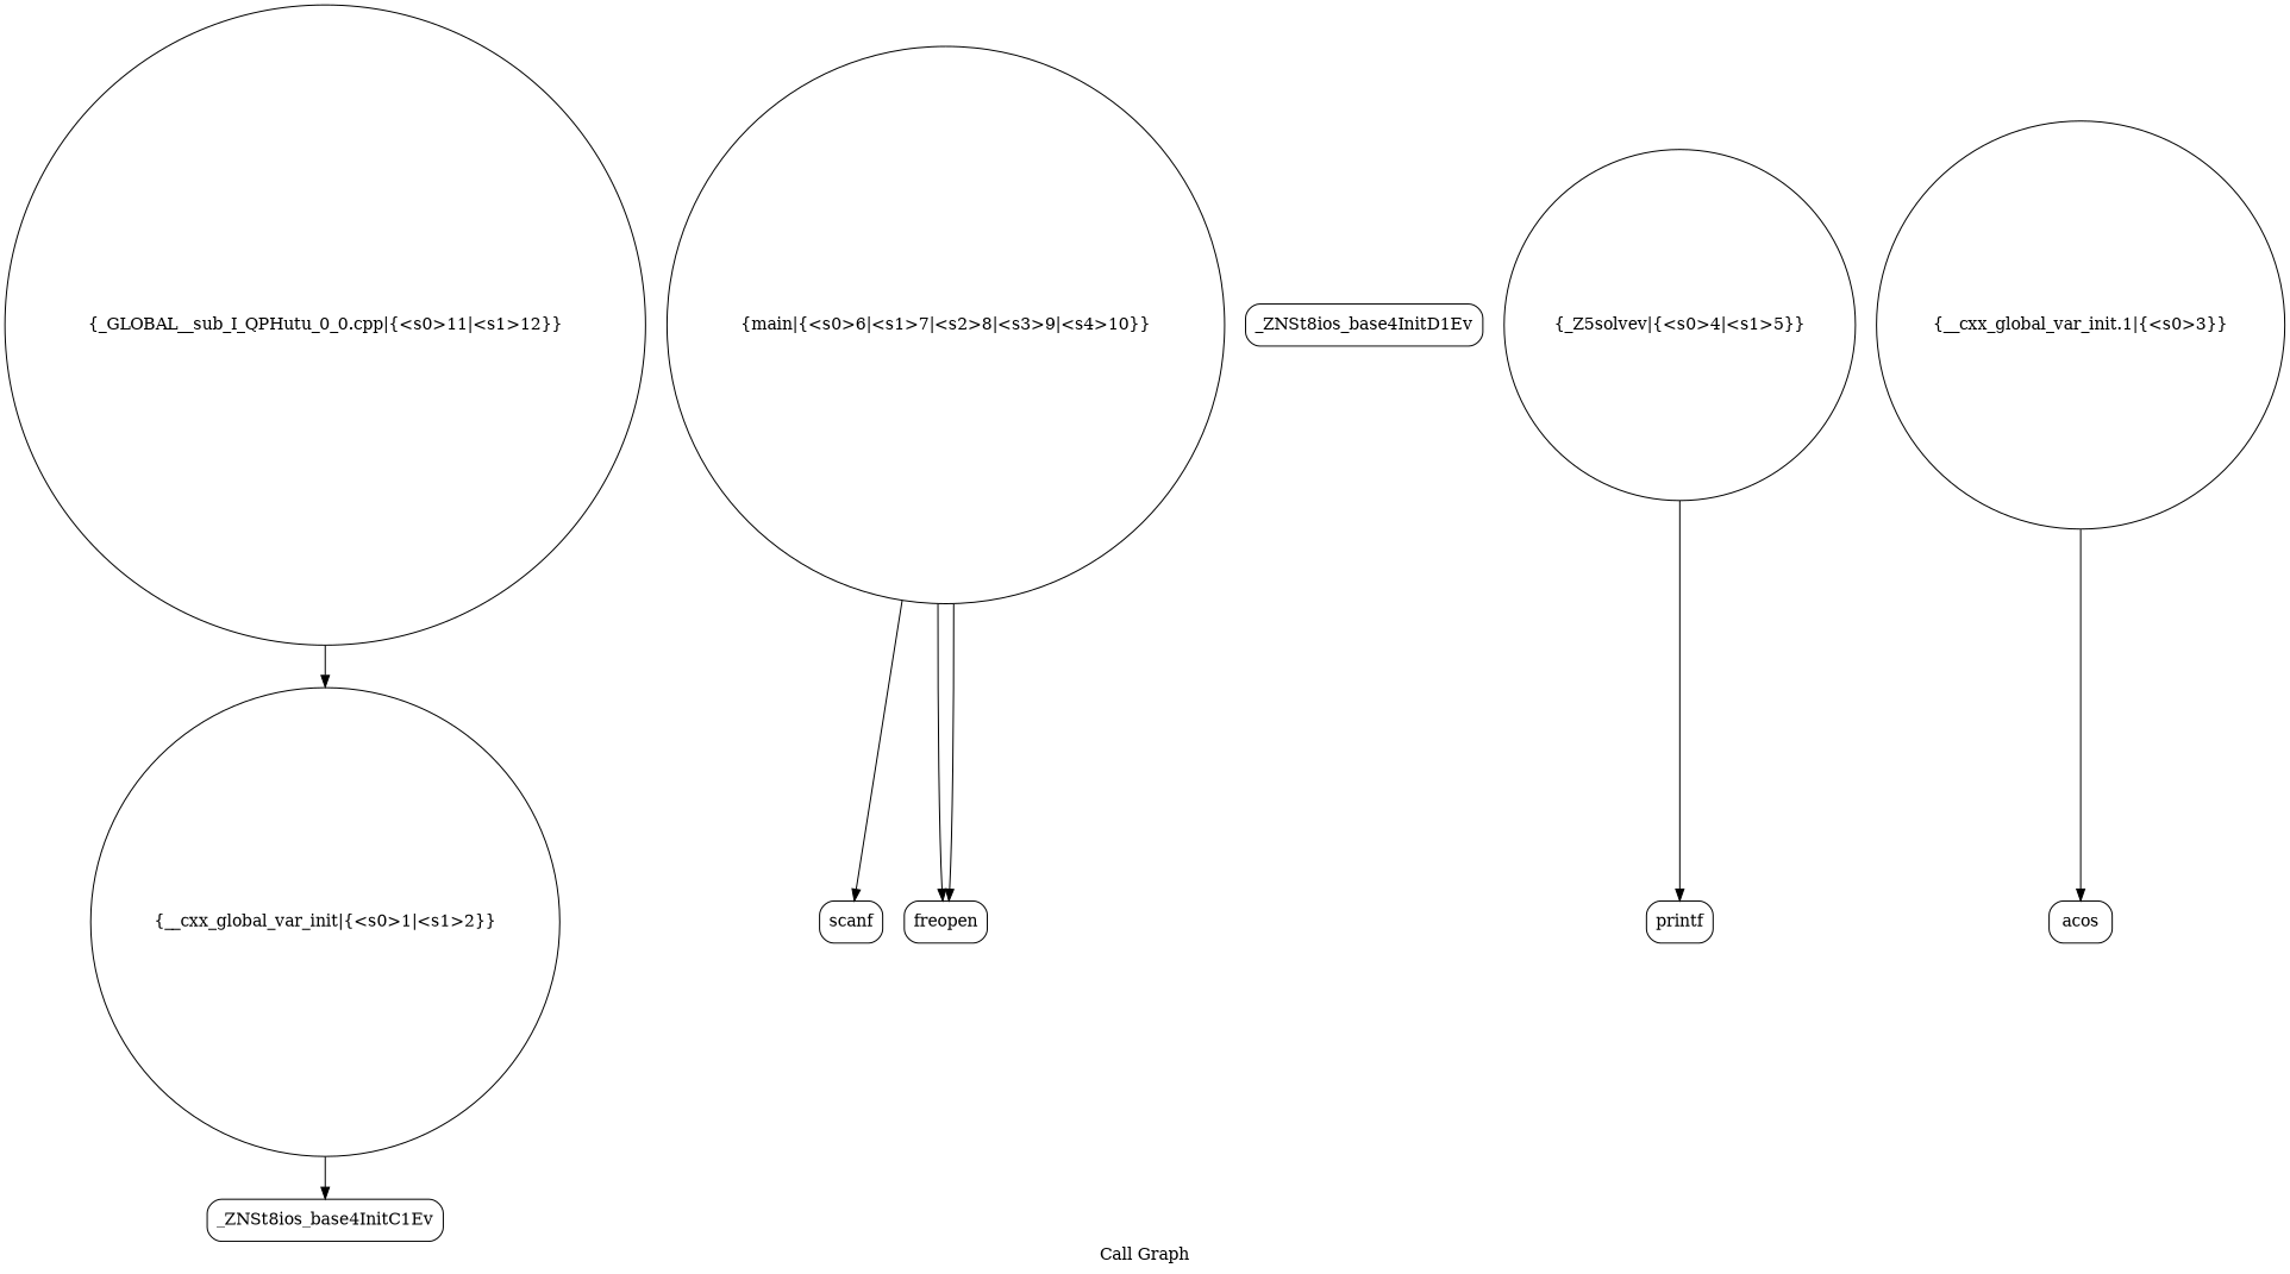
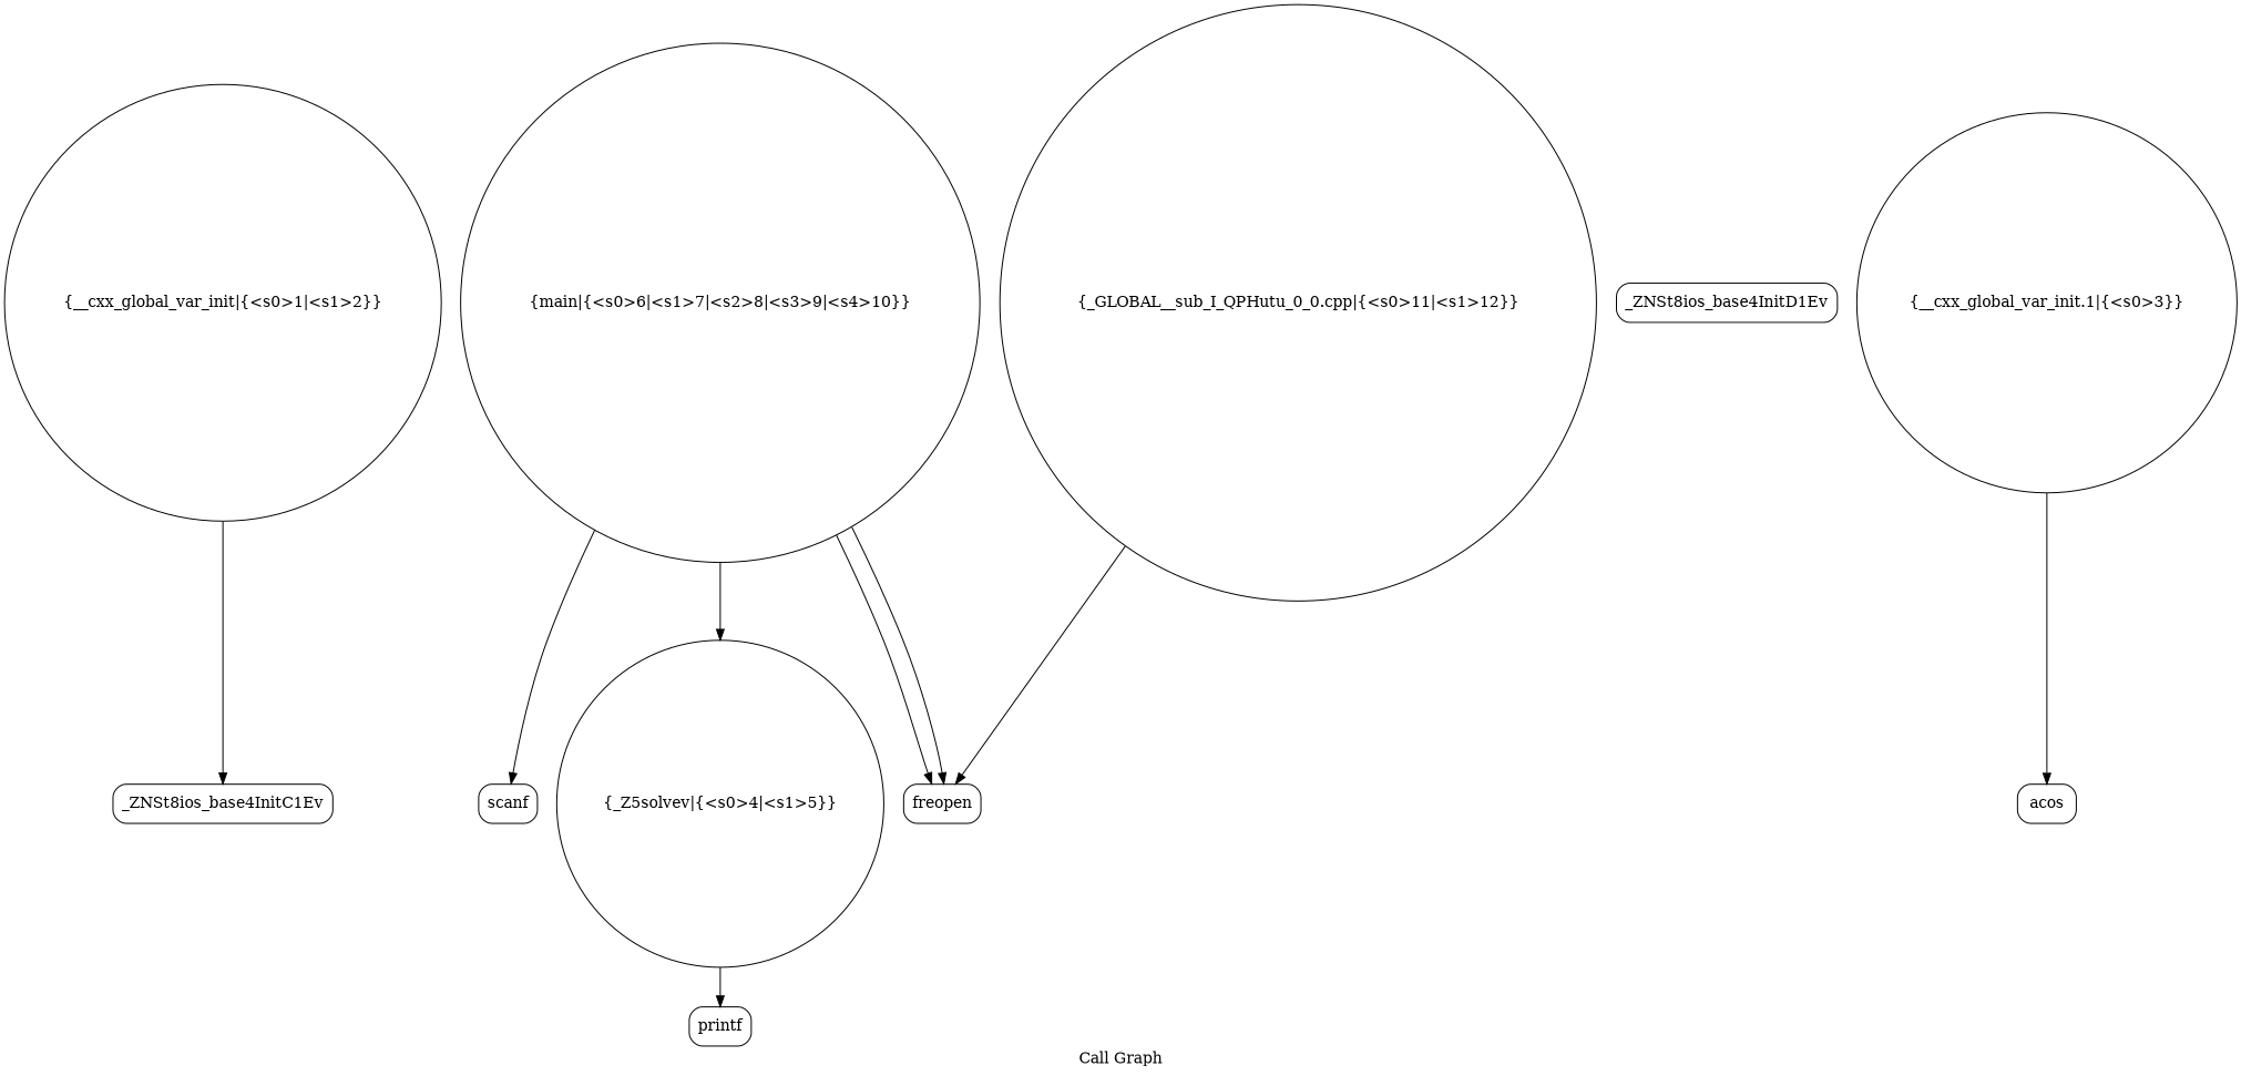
  digraph {
    label="Call Graph"
    node [shape=Mrecord]
    edge [color=black tailport=s0]
    n1 [label="{__cxx_global_var_init|{<s0>1|<s1>2}}" shape=circle]
    n2 [label="{_ZNSt8ios_base4InitC1Ev}"]
    n3 [label="{scanf}"]
    n4 [label="{_ZNSt8ios_base4InitD1Ev}"]
    n5 [label="{main|{<s0>6|<s1>7|<s2>8|<s3>9|<s4>10}}" shape=circle]
    n6 [label="{freopen}"]
    n7 [label="{_Z5solvev|{<s0>4|<s1>5}}" shape=circle]
    n8 [label="{printf}"]
    n9 [label="{__cxx_global_var_init.1|{<s0>3}}" shape=circle]
    n10 [label="{acos}"]
    n11 [label="{_GLOBAL__sub_I_QPHutu_0_0.cpp|{<s0>11|<s1>12}}" shape=circle]
    n1 -> n2
    n5 -> n3 [tailport=s2]
    n5 -> n6
    n5 -> n6 [tailport=s1]
+   n5 -> n7 [tailport=s4]
    n7 -> n8 [tailport=s1]
    n9 -> n10
-   n11 -> n1
+   n11 -> n6
  }
